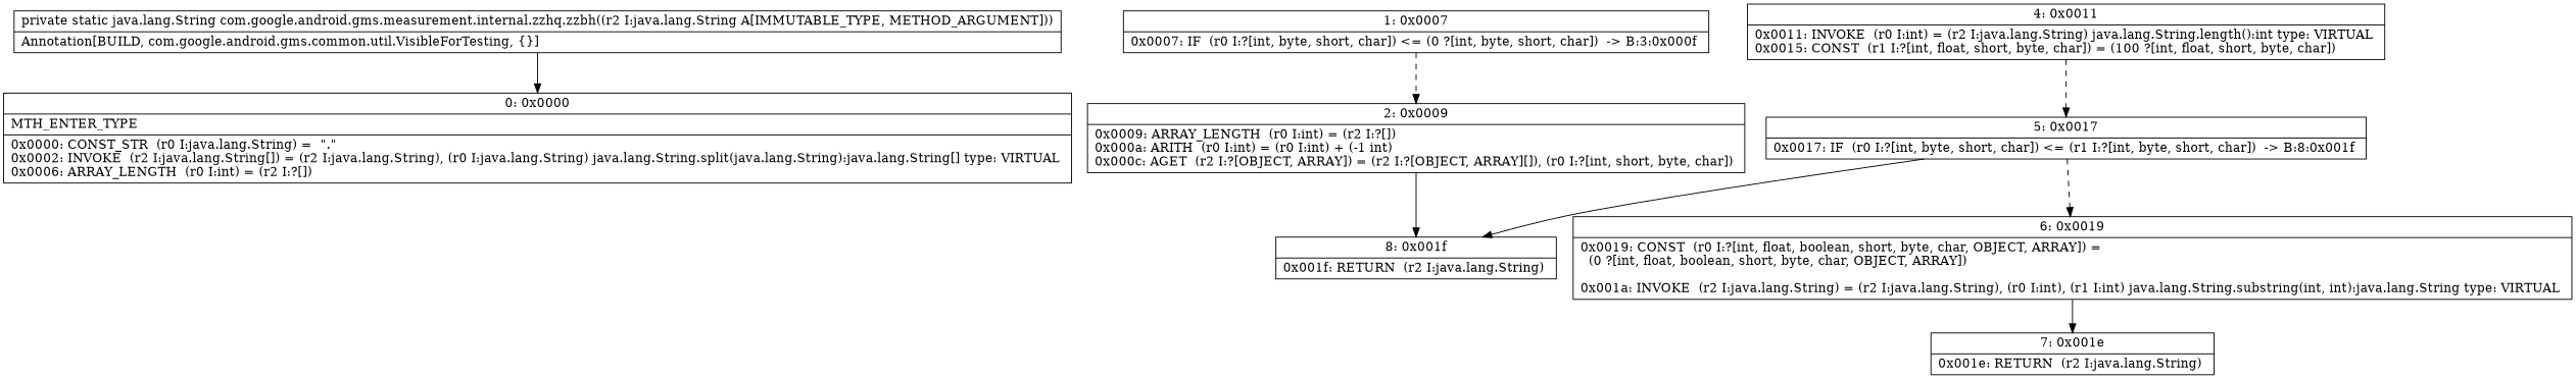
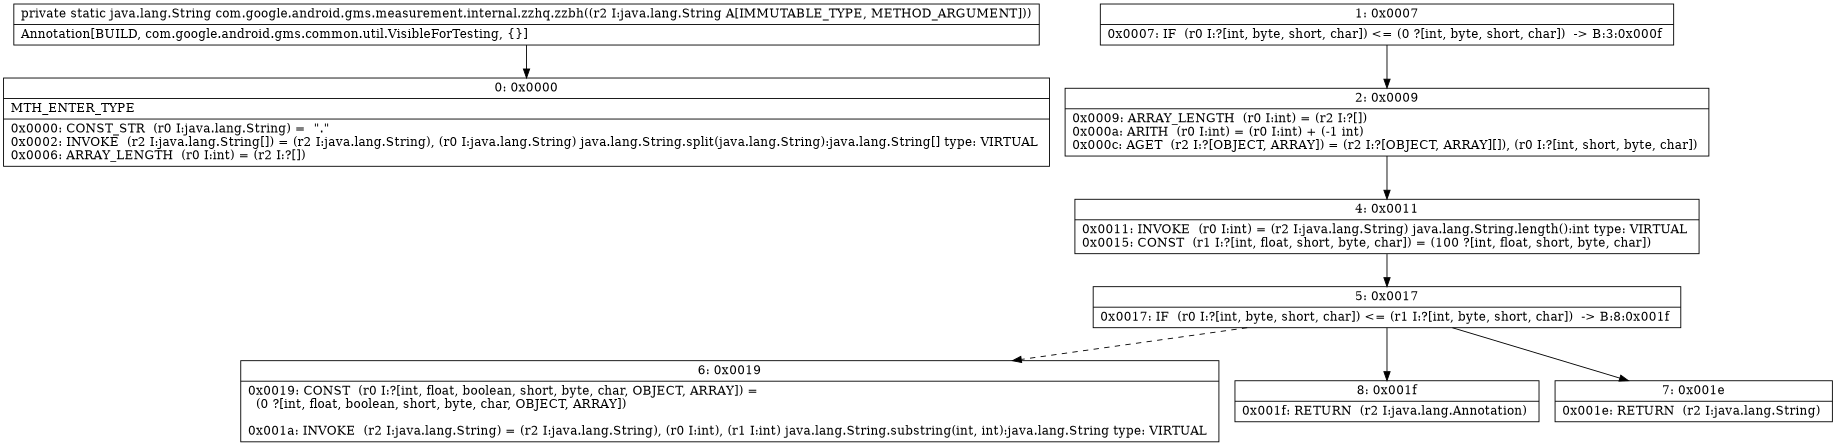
  digraph {
    node [shape=record]
    n1 [label="{0\:\ 0x0000|MTH_ENTER_TYPE\l|0x0000: CONST_STR  (r0 I:java.lang.String) =  \".\" \l0x0002: INVOKE  (r2 I:java.lang.String[]) = (r2 I:java.lang.String), (r0 I:java.lang.String) java.lang.String.split(java.lang.String):java.lang.String[] type: VIRTUAL \l0x0006: ARRAY_LENGTH  (r0 I:int) = (r2 I:?[]) \l}"]
    n2 [label="{1\:\ 0x0007|0x0007: IF  (r0 I:?[int, byte, short, char]) \<= (0 ?[int, byte, short, char])  \-\> B:3:0x000f \l}"]
    n3 [label="{2\:\ 0x0009|0x0009: ARRAY_LENGTH  (r0 I:int) = (r2 I:?[]) \l0x000a: ARITH  (r0 I:int) = (r0 I:int) + (\-1 int) \l0x000c: AGET  (r2 I:?[OBJECT, ARRAY]) = (r2 I:?[OBJECT, ARRAY][]), (r0 I:?[int, short, byte, char]) \l}"]
    n4 [label="{4\:\ 0x0011|0x0011: INVOKE  (r0 I:int) = (r2 I:java.lang.String) java.lang.String.length():int type: VIRTUAL \l0x0015: CONST  (r1 I:?[int, float, short, byte, char]) = (100 ?[int, float, short, byte, char]) \l}"]
    n5 [label="{5\:\ 0x0017|0x0017: IF  (r0 I:?[int, byte, short, char]) \<= (r1 I:?[int, byte, short, char])  \-\> B:8:0x001f \l}"]
    n6 [label="{6\:\ 0x0019|0x0019: CONST  (r0 I:?[int, float, boolean, short, byte, char, OBJECT, ARRAY]) = \l  (0 ?[int, float, boolean, short, byte, char, OBJECT, ARRAY])\l \l0x001a: INVOKE  (r2 I:java.lang.String) = (r2 I:java.lang.String), (r0 I:int), (r1 I:int) java.lang.String.substring(int, int):java.lang.String type: VIRTUAL \l}"]
-   n7 [label="{8\:\ 0x001f|0x001f: RETURN  (r2 I:java.lang.String) \l}"]
+   n7 [label="{8\:\ 0x001f|0x001f: RETURN  (r2 I:java.lang.Annotation) \l}"]
    n8 [label="{7\:\ 0x001e|0x001e: RETURN  (r2 I:java.lang.String) \l}"]
    n9 [label="{private static java.lang.String com.google.android.gms.measurement.internal.zzhq.zzbh((r2 I:java.lang.String A[IMMUTABLE_TYPE, METHOD_ARGUMENT]))  | Annotation[BUILD, com.google.android.gms.common.util.VisibleForTesting, \{\}]\l}"]
-   n2 -> n3 [style=dashed]
-   n3 -> n7
-   n4 -> n5 [style=dashed]
+   n2 -> n3 [style=solid]
+   n3 -> n4
+   n4 -> n5
    n5 -> n6 [style=dashed]
    n5 -> n7
-   n6 -> n8
+   n5 -> n8
    n9 -> n1
  }
